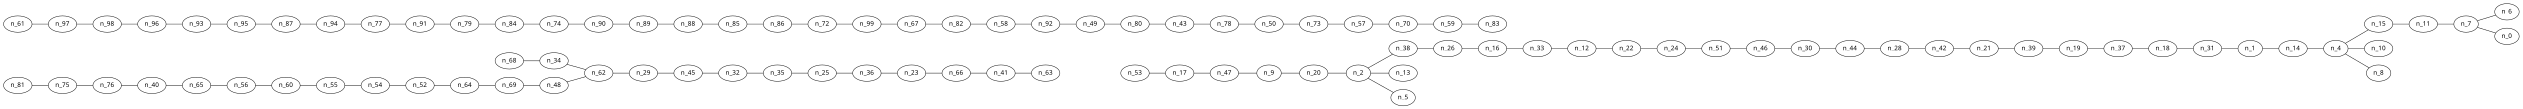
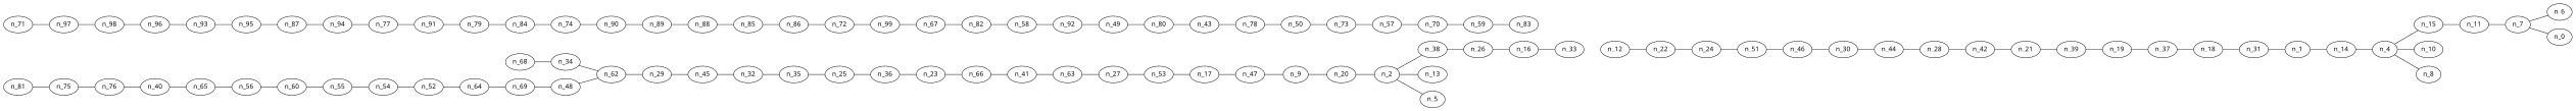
  graph {
    fontname="Noto Sans"
    rankdir=LR
    node [fontname="Noto Sans"]
    edge [fontname="Noto Sans"]
    n_1
    n_14
    n_4
    n_15
    n_10
    n_8
    n_2
    n_38
    n_13
    n_5
    n_26
    n_16
    n_11
    n_7
    n_6
    n16 [label=n_0]
    n_9
    n_20
    n_12
    n_22
    n_24
    n_51
    n_33
    n_17
    n_47
    n_18
    n_31
    n_19
    n_37
    n_21
    n_39
    n_46
    n_23
    n_66
    n_41
    n_63
    n_30
    n_25
    n_36
+   n_27
    n_53
    n_28
    n_42
    n_29
    n_45
    n_32
    n_35
    n_44
    n_34
    n_62
    n_40
    n_65
    n_56
    n_60
    n_43
    n_78
    n_50
    n_73
    n_48
    n_68
    n_49
    n_80
    n_57
    n_70
    n_52
    n_64
    n_69
    n_54
    n_55
    n_59
    n_83
    n_58
    n_92
    n_81
    n_75
    n_76
    n_67
    n_82
-   n_71 [label=n_61]
+   n_71
    n_97
    n_98
    n_96
    n_72
    n_99
    n_74
    n_90
    n_89
    n_88
    n_77
    n_91
    n_79
    n_84
    n_85
    n_86
    n_87
    n_94
    n_93
    n_95
    n_1 -- n_14
    n_14 -- n_4
    n_4 -- n_15
    n_4 -- n_10
    n_4 -- n_8
    n_15 -- n_11
    n_2 -- n_38
    n_2 -- n_13
    n_2 -- n_5
    n_38 -- n_26
    n_26 -- n_16
    n_16 -- n_33
    n_11 -- n_7
    n_7 -- n_6
    n_7 -- n16
    n_9 -- n_20
    n_20 -- n_2
    n_12 -- n_22
    n_22 -- n_24
    n_24 -- n_51
    n_51 -- n_46
-   n_33 -- n_12
    n_17 -- n_47
    n_47 -- n_9
    n_18 -- n_31
    n_31 -- n_1
    n_19 -- n_37
    n_37 -- n_18
    n_21 -- n_39
    n_39 -- n_19
    n_46 -- n_30
    n_23 -- n_66
    n_66 -- n_41
    n_41 -- n_63
+   n_63 -- n_27
    n_30 -- n_44
    n_25 -- n_36
    n_36 -- n_23
+   n_27 -- n_53
    n_53 -- n_17
    n_28 -- n_42
    n_42 -- n_21
    n_29 -- n_45
    n_45 -- n_32
    n_32 -- n_35
    n_35 -- n_25
    n_44 -- n_28
    n_34 -- n_62
    n_62 -- n_29
    n_40 -- n_65
    n_65 -- n_56
    n_56 -- n_60
    n_60 -- n_55
    n_43 -- n_78
    n_78 -- n_50
    n_50 -- n_73
    n_73 -- n_57
    n_48 -- n_62
    n_68 -- n_34
    n_49 -- n_80
    n_80 -- n_43
    n_57 -- n_70
    n_70 -- n_59
    n_52 -- n_64
    n_64 -- n_69
    n_69 -- n_48
    n_54 -- n_52
    n_55 -- n_54
    n_59 -- n_83
    n_58 -- n_92
    n_92 -- n_49
    n_81 -- n_75
    n_75 -- n_76
    n_76 -- n_40
    n_67 -- n_82
    n_82 -- n_58
    n_71 -- n_97
    n_97 -- n_98
    n_98 -- n_96
    n_96 -- n_93
    n_72 -- n_99
    n_99 -- n_67
    n_74 -- n_90
    n_90 -- n_89
    n_89 -- n_88
    n_88 -- n_85
    n_77 -- n_91
    n_91 -- n_79
    n_79 -- n_84
    n_84 -- n_74
    n_85 -- n_86
    n_86 -- n_72
    n_87 -- n_94
    n_94 -- n_77
    n_93 -- n_95
    n_95 -- n_87
  }
